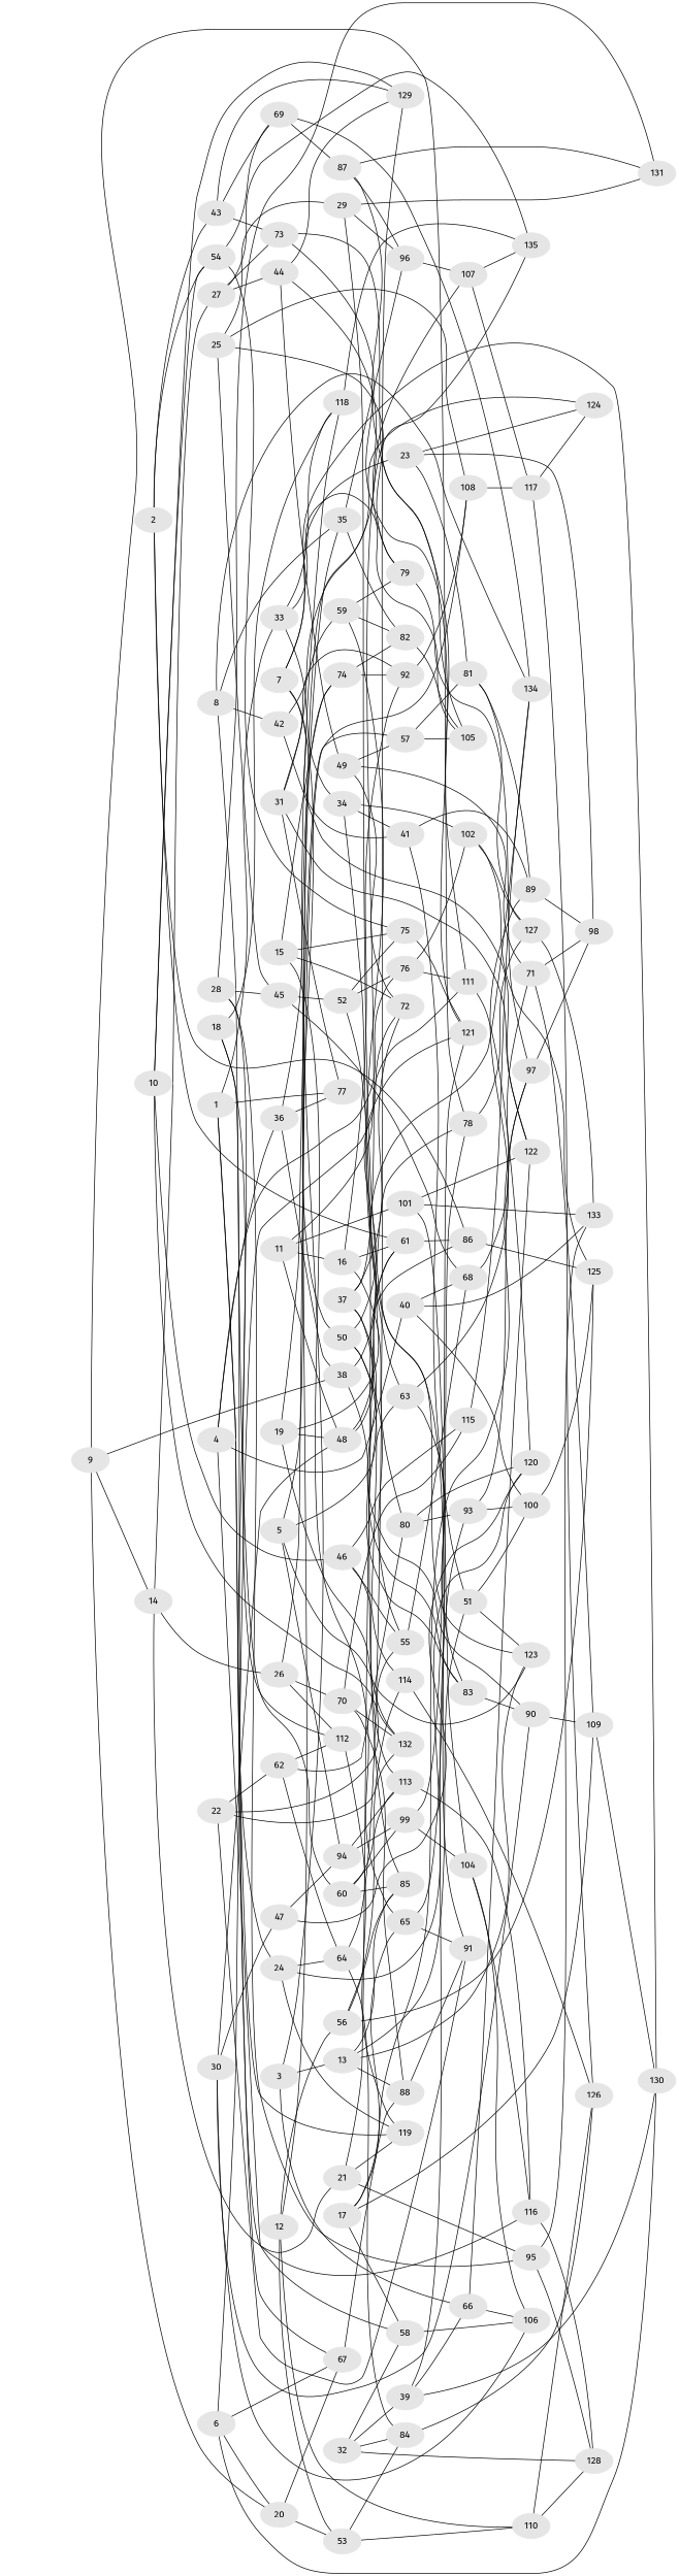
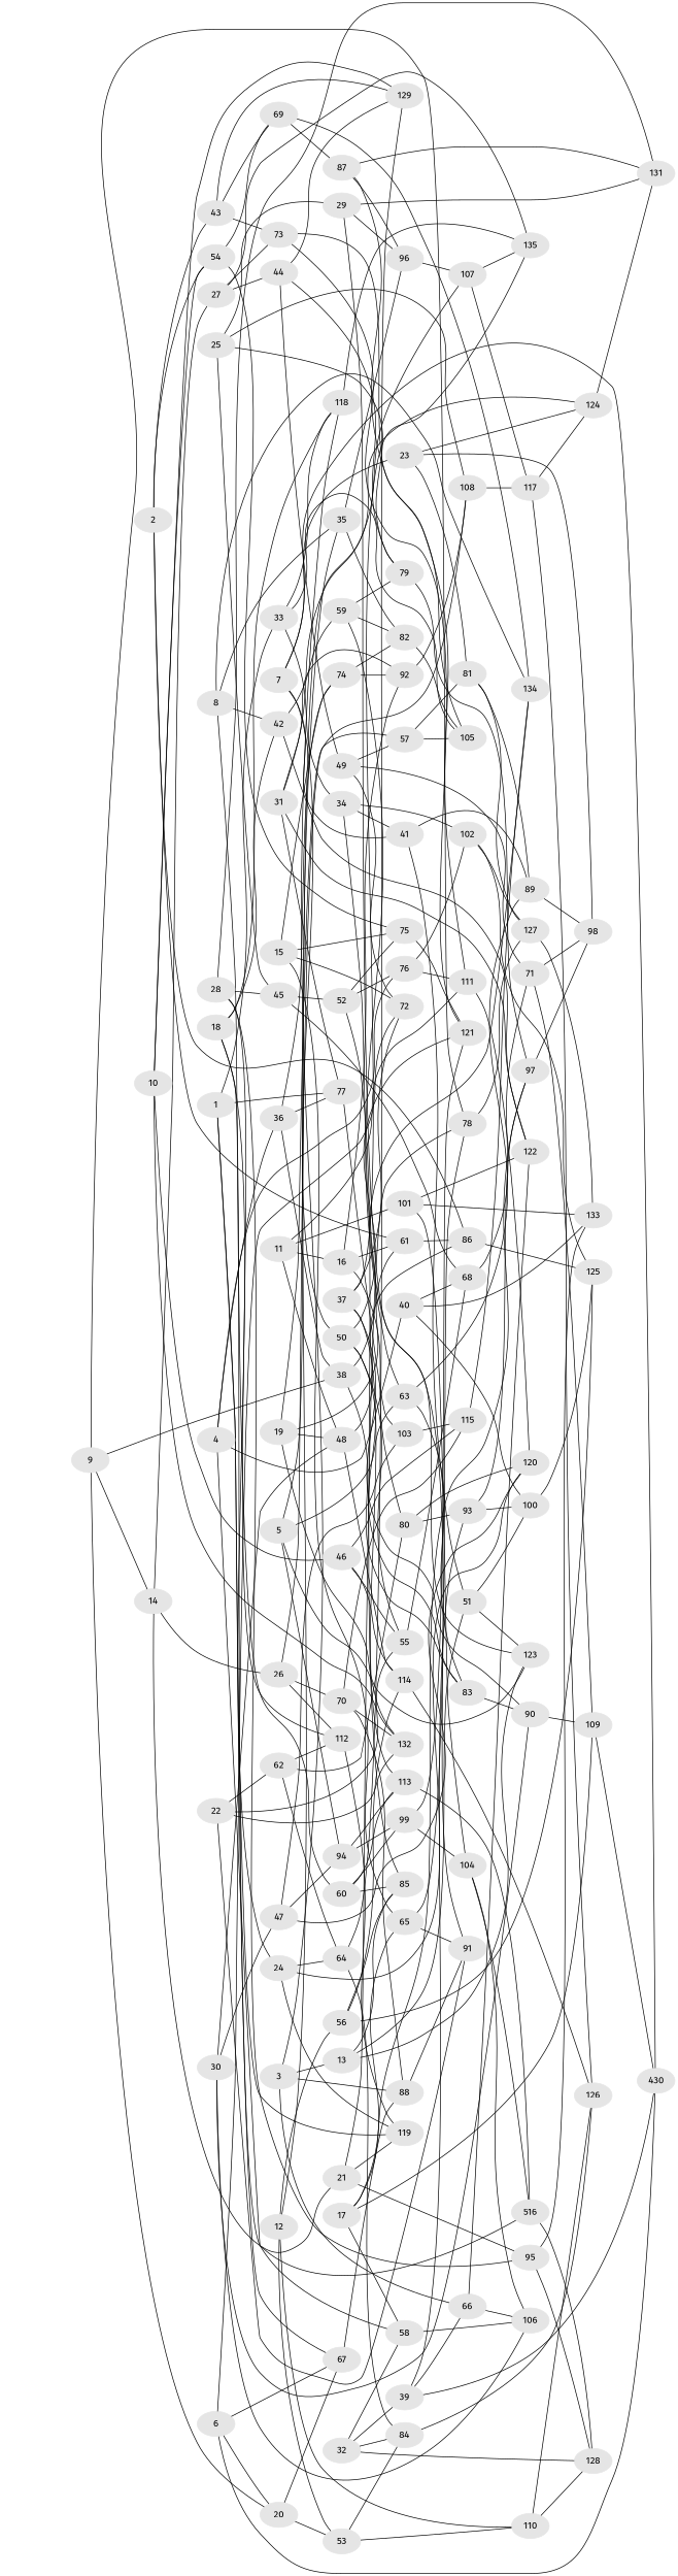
  graph {
    fontname="Fira Sans"
    rankdir=LR
    node [color=gray90 fontname="Fira Sans" style=filled]
    edge [fontname="Fira Sans"]
    1
    33
    67
    77
    119
    118
    34
    105
    88
+   103
    2
    43
    54
    61
    86
    129
    73
    69
    75
    125
    3
    13
    66
    51
    85
    123
    106
    122
    91
    135
    4
    36
    40
    76
-   116
+   116 [label=516]
    38
    74
    68
    100
    133
    111
    102
    128
    5
    63
    94
    124
    132
    83
    89
    113
    99
    131
    6
    20
    72
-   130
+   130 [label=430]
    53
    7
    23
    41
    50
    81
    98
    55
    121
    8
    35
    42
    60
    134
    96
    82
    59
    9
    14
    78
    21
    26
    27
    127
    10
    46
    114
    115
    11
    16
    101
    48
    80
    92
    104
    120
    12
    56
    110
    84
    126
    95
    108
    70
    112
    44
    15
    65
    93
    17
    58
    97
    109
    18
    24
    64
    19
    57
    22
    62
    25
    29
    45
    79
    52
    117
    49
    28
    107
    30
    47
    90
    31
    32
    39
    37
    71
    87
    1 -- 33
    1 -- 67
    1 -- 77
    1 -- 119
    33 -- 118
    33 -- 34
    33 -- 105
    67 -- 88
+   77 -- 103
    118 -- 135
    34 -- 123
    34 -- 102
    34 -- 41
    88 -- 91
+   103 -- 115
    2 -- 43
    2 -- 54
    2 -- 61
    2 -- 86
    43 -- 129
    43 -- 73
    43 -- 69
    54 -- 69
    54 -- 75
    61 -- 86
    86 -- 125
    73 -- 105
    73 -- 121
    69 -- 134
    69 -- 87
    75 -- 121
    3 -- 118
-   13 -- 88
+   3 -- 88
    3 -- 13
    3 -- 66
    13 -- 51
    13 -- 85
    13 -- 123
    66 -- 106
    66 -- 122
    51 -- 123
    51 -- 100
    4 -- 36
    4 -- 40
    4 -- 76
    4 -- 116
    36 -- 77
    36 -- 38
    36 -- 74
    40 -- 68
    40 -- 100
    40 -- 133
    76 -- 111
    76 -- 102
    116 -- 128
    38 -- 83
    38 -- 134
    74 -- 82
    74 -- 92
    68 -- 71
    100 -- 125
    111 -- 120
    102 -- 125
    102 -- 127
    5 -- 63
    5 -- 94
    5 -- 124
    5 -- 132
    63 -- 83
    63 -- 89
    94 -- 113
    94 -- 99
+   124 -- 131
    83 -- 90
    89 -- 98
    113 -- 116
    99 -- 121
    99 -- 104
    6 -- 67
    6 -- 20
    6 -- 72
    6 -- 130
    20 -- 67
    20 -- 53
    53 -- 110
    53 -- 84
    7 -- 130
    7 -- 23
    7 -- 41
    7 -- 50
    23 -- 124
    23 -- 81
    23 -- 98
    41 -- 51
    41 -- 89
    50 -- 83
    50 -- 55
    50 -- 121
    81 -- 89
    81 -- 127
    55 -- 68
    8 -- 35
    8 -- 42
    8 -- 60
    8 -- 134
    35 -- 96
    35 -- 82
    42 -- 122
    42 -- 59
    60 -- 85
    60 -- 113
    60 -- 99
    96 -- 107
    82 -- 105
    59 -- 63
    59 -- 82
    59 -- 79
    9 -- 38
    9 -- 20
    9 -- 14
    9 -- 78
    14 -- 21
    14 -- 26
    14 -- 27
    78 -- 127
    21 -- 119
    21 -- 78
    21 -- 95
    26 -- 108
    26 -- 70
    26 -- 112
    27 -- 73
    27 -- 135
    27 -- 44
    127 -- 133
    10 -- 54
    10 -- 129
    10 -- 132
    10 -- 46
    46 -- 55
    46 -- 114
    46 -- 115
    114 -- 126
    115 -- 134
    11 -- 111
    11 -- 16
    11 -- 101
    11 -- 48
    16 -- 61
    16 -- 80
    16 -- 92
    101 -- 122
    101 -- 133
    101 -- 104
    48 -- 86
-   48 -- 61
+   48 -- 114
    80 -- 120
    80 -- 93
    92 -- 108
    104 -- 106
    104 -- 116
    12 -- 53
    12 -- 35
    12 -- 56
    12 -- 110
    56 -- 125
    56 -- 85
    56 -- 114
    110 -- 128
    110 -- 126
    84 -- 126
    95 -- 133
    95 -- 128
    108 -- 117
    70 -- 88
    70 -- 132
    70 -- 115
    112 -- 119
    44 -- 129
    44 -- 79
    44 -- 49
    15 -- 75
    15 -- 74
    15 -- 72
    15 -- 65
    65 -- 91
    65 -- 78
    93 -- 100
    93 -- 97
    17 -- 65
    17 -- 58
    17 -- 97
    17 -- 109
    58 -- 106
    97 -- 98
    109 -- 130
    18 -- 118
+   18 -- 42
    18 -- 58
    18 -- 24
    24 -- 119
    24 -- 120
    24 -- 64
    64 -- 129
    64 -- 84
    19 -- 61
    19 -- 123
    19 -- 48
    19 -- 57
    57 -- 105
    57 -- 81
    22 -- 91
    22 -- 132
    22 -- 55
    22 -- 62
    62 -- 80
    62 -- 112
    62 -- 64
    25 -- 108
    25 -- 29
    25 -- 45
    25 -- 79
    29 -- 91
    29 -- 131
    29 -- 96
    45 -- 68
    45 -- 52
    79 -- 97
    52 -- 75
    52 -- 85
    52 -- 76
    117 -- 124
    117 -- 126
    49 -- 72
    49 -- 57
    49 -- 71
    28 -- 131
    28 -- 95
    28 -- 112
    28 -- 45
    107 -- 135
    107 -- 117
    30 -- 106
    30 -- 48
    30 -- 47
    30 -- 90
+   47 -- 103
    47 -- 94
    47 -- 120
    90 -- 109
    31 -- 77
    31 -- 122
    31 -- 92
    31 -- 107
    32 -- 128
    32 -- 84
    32 -- 58
    32 -- 39
    39 -- 66
    39 -- 130
    39 -- 93
    37 -- 135
    37 -- 113
    37 -- 72
    37 -- 90
    71 -- 98
    71 -- 109
    87 -- 111
    87 -- 131
    87 -- 96
  }
